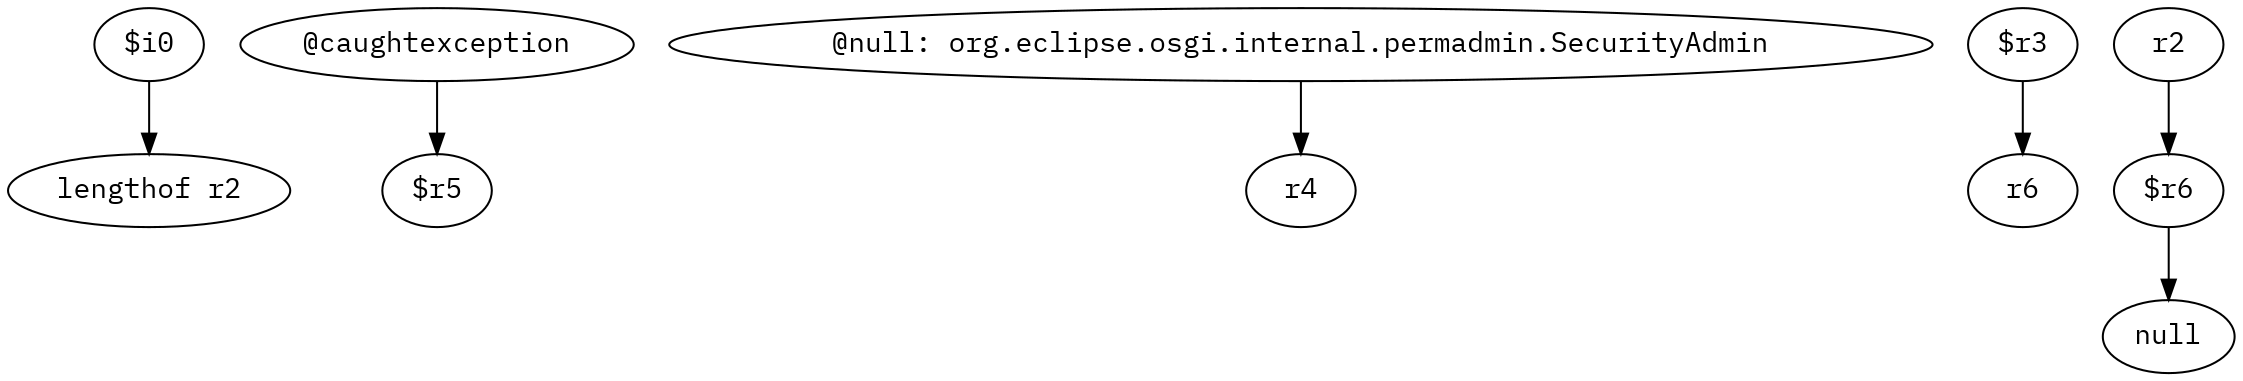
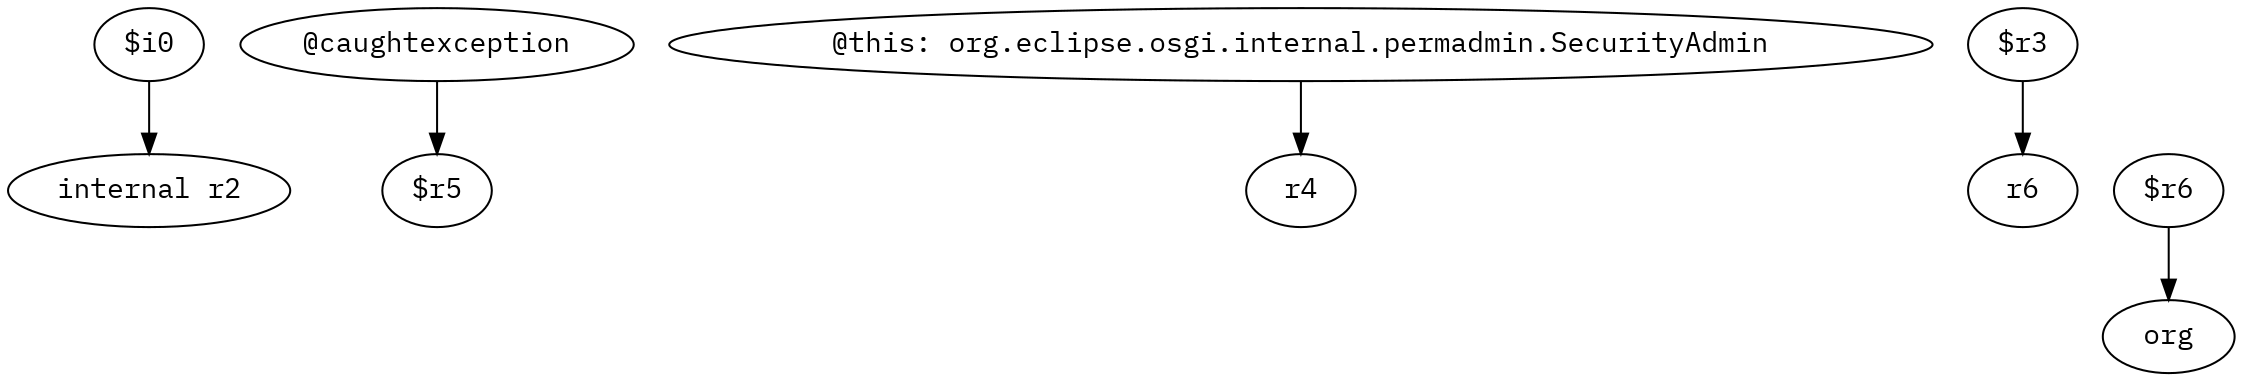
  digraph {
    fontname="IBM Plex Mono"
    node [fontname="IBM Plex Mono"]
    edge [fontname="IBM Plex Mono"]
-   n1 [label="lengthof r2"]
+   n1 [label="internal r2"]
    n2 [label="$i0"]
    n3 [label="@caughtexception"]
    n4 [label="$r5"]
-   n5 [label="@null: org.eclipse.osgi.internal.permadmin.SecurityAdmin"]
+   n5 [label="@this: org.eclipse.osgi.internal.permadmin.SecurityAdmin"]
    n6 [label=r4]
    n7 [label="$r3"]
    n8 [label=r6]
-   n9 [label=null]
+   n9 [label=org]
    n10 [label="$r6"]
-   n11 [label=r2]
    n2 -> n1
    n3 -> n4
    n5 -> n6
    n7 -> n8
    n10 -> n9
-   n11 -> n10
  }
